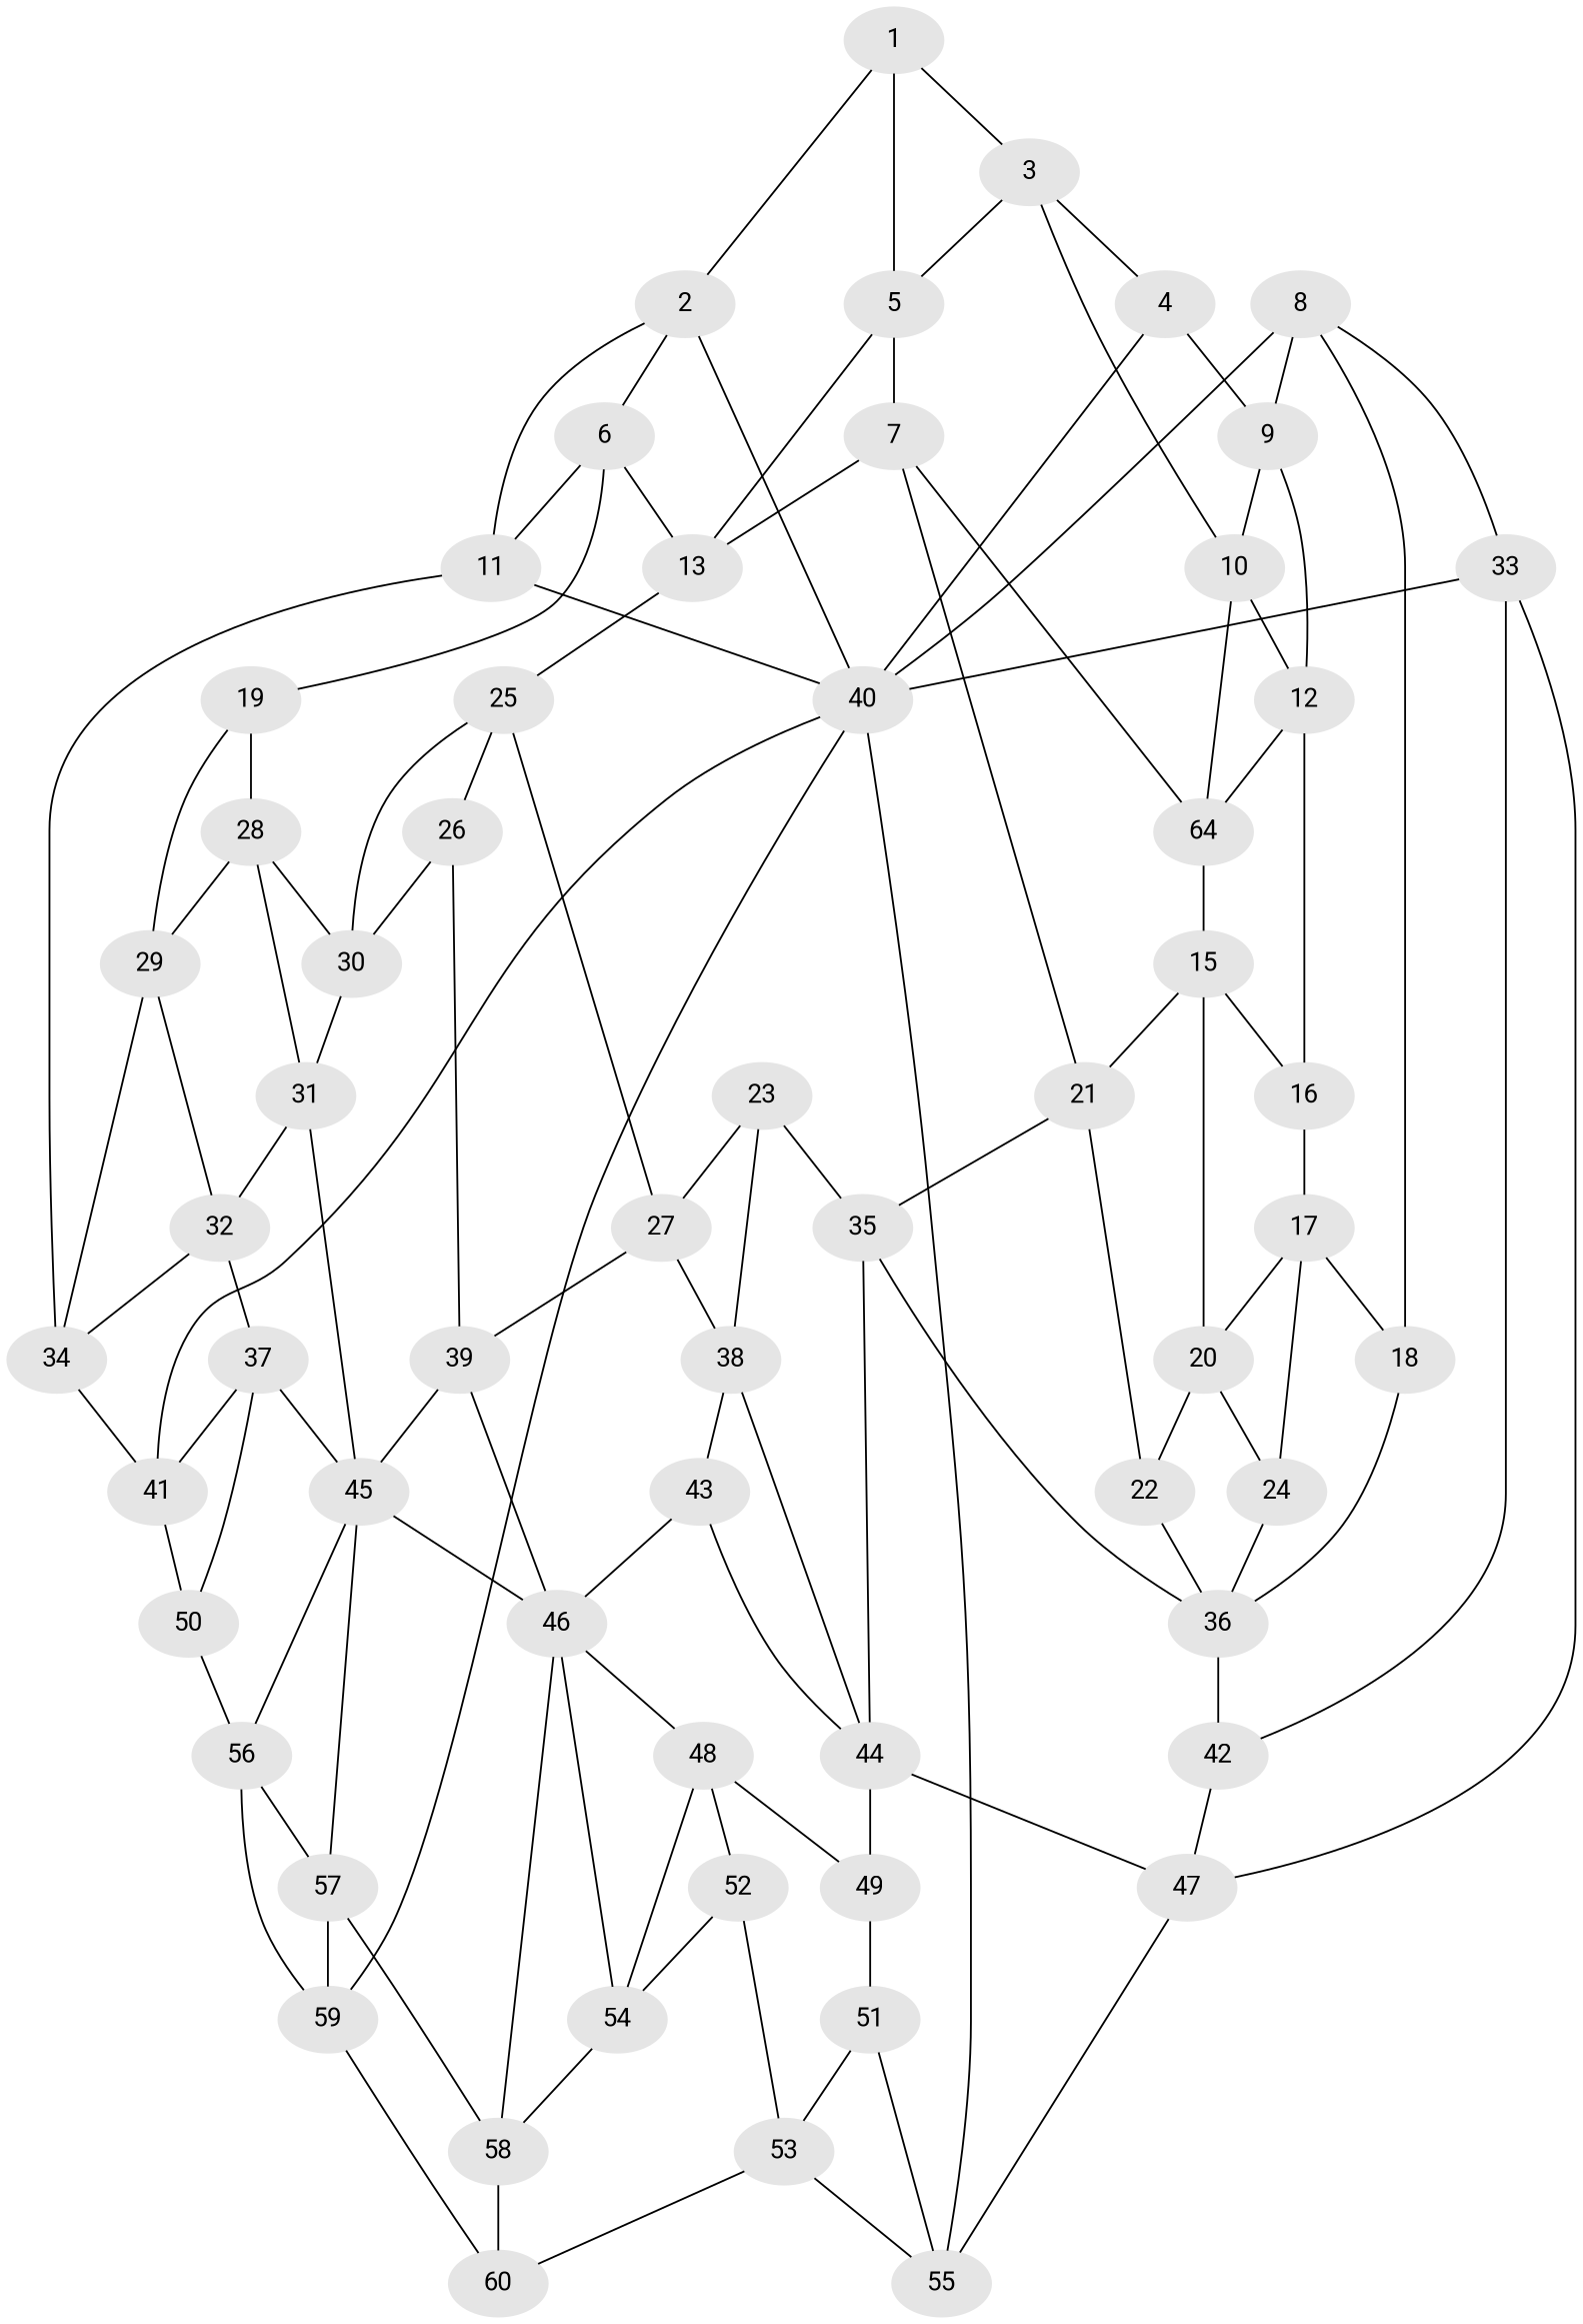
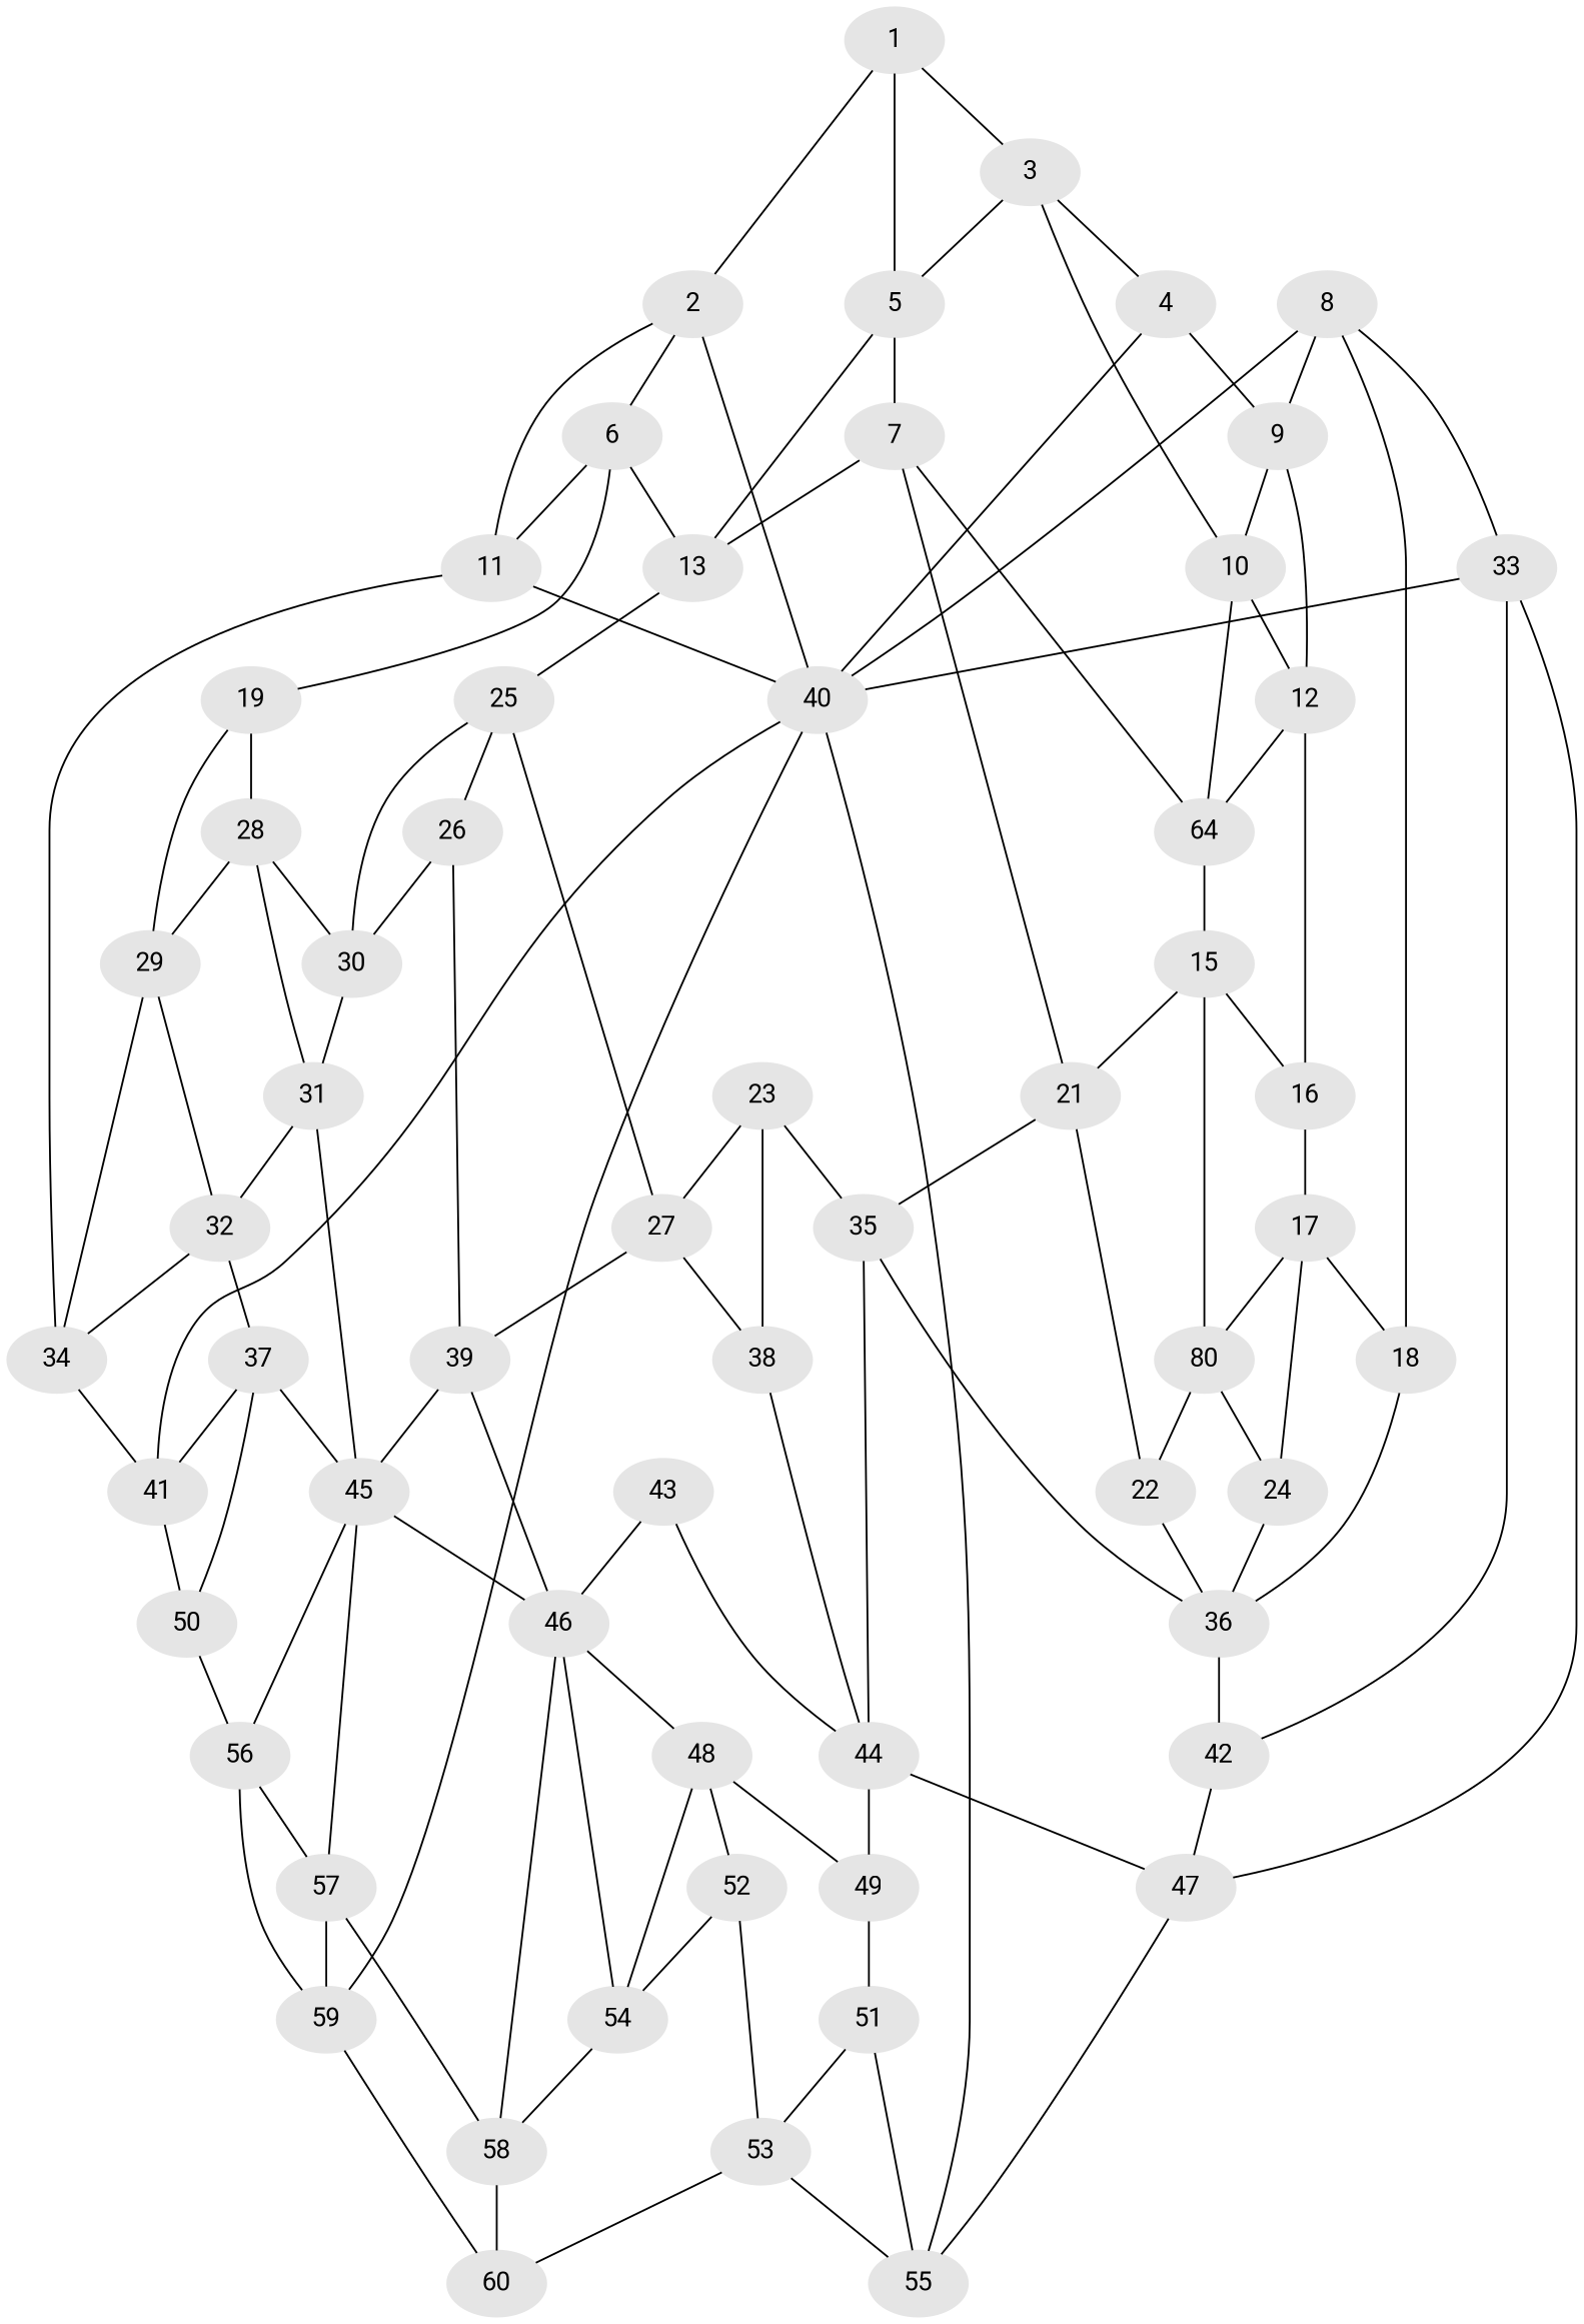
  graph {
    fontname=Roboto
    node [color=gray90 fontname=Roboto style=filled]
    edge [fontname=Roboto weight=1.0]
    1
    2
    3
    5
    6
    11
    40
    4
    10
    7
    13
    19
    34
    41
    55
    59
    9
    n18 [label=64]
    12
    21
    25
    28
    29
    15
    22
    35
    8
    18
    33
    36
    42
    47
    16
    17
    27
    26
    30
-   20
+   20 [label=80]
    24
    31
    32
    44
    23
    38
    39
    43
    45
    46
    37
    56
    57
    50
    49
    48
    54
    58
    60
    51
    52
    53
    1 -- 2
    1 -- 3
    1 -- 5
    2 -- 6
    2 -- 11
    2 -- 40
    3 -- 5
    3 -- 4
    3 -- 10
    5 -- 7
    5 -- 13
    6 -- 11
    6 -- 13
    6 -- 19
    11 -- 40
    11 -- 34
    40 -- 41
    40 -- 55
    40 -- 59
    4 -- 40
    4 -- 9
    10 -- n18
    10 -- 12
    7 -- 13
    7 -- n18
    7 -- 21
    13 -- 25
    19 -- 28
    19 -- 29
    34 -- 41
    41 -- 50
    59 -- 60
    9 -- 10
    9 -- 12
    n18 -- 15
    12 -- n18
    12 -- 16
    21 -- 22
    21 -- 35
    25 -- 27
    25 -- 26
    25 -- 30
    28 -- 29
    28 -- 30
    28 -- 31
    29 -- 34
    29 -- 32
    15 -- 21
    15 -- 16
    15 -- 20
    22 -- 36
    35 -- 36
    35 -- 44
    8 -- 40
    8 -- 9
    8 -- 18
    8 -- 33
    18 -- 36
    33 -- 40
    33 -- 42
    33 -- 47
    36 -- 42 [weight=2.0]
    42 -- 47
    47 -- 55
    16 -- 17
    17 -- 18
    17 -- 20
    17 -- 24
    27 -- 38
    27 -- 39
    26 -- 30
    26 -- 39
    30 -- 31
    20 -- 22
    20 -- 24
    24 -- 36
    31 -- 32
    31 -- 45
    32 -- 34
    32 -- 37
    44 -- 47
    44 -- 49 [weight=2.0]
    23 -- 35
    23 -- 27
    23 -- 38
    38 -- 44
-   38 -- 43
    39 -- 45
    39 -- 46
    43 -- 44
    43 -- 46
    45 -- 46
    45 -- 56
    45 -- 57
    46 -- 48
    46 -- 54
    46 -- 58
    37 -- 41
    37 -- 45
    37 -- 50
    56 -- 59
    56 -- 57
    57 -- 59
    57 -- 58
    50 -- 56
    49 -- 51
    48 -- 49
    48 -- 54
    48 -- 52
    54 -- 58
    58 -- 60
    51 -- 55
    51 -- 53
    52 -- 54
    52 -- 53
    53 -- 55
    53 -- 60
  }
